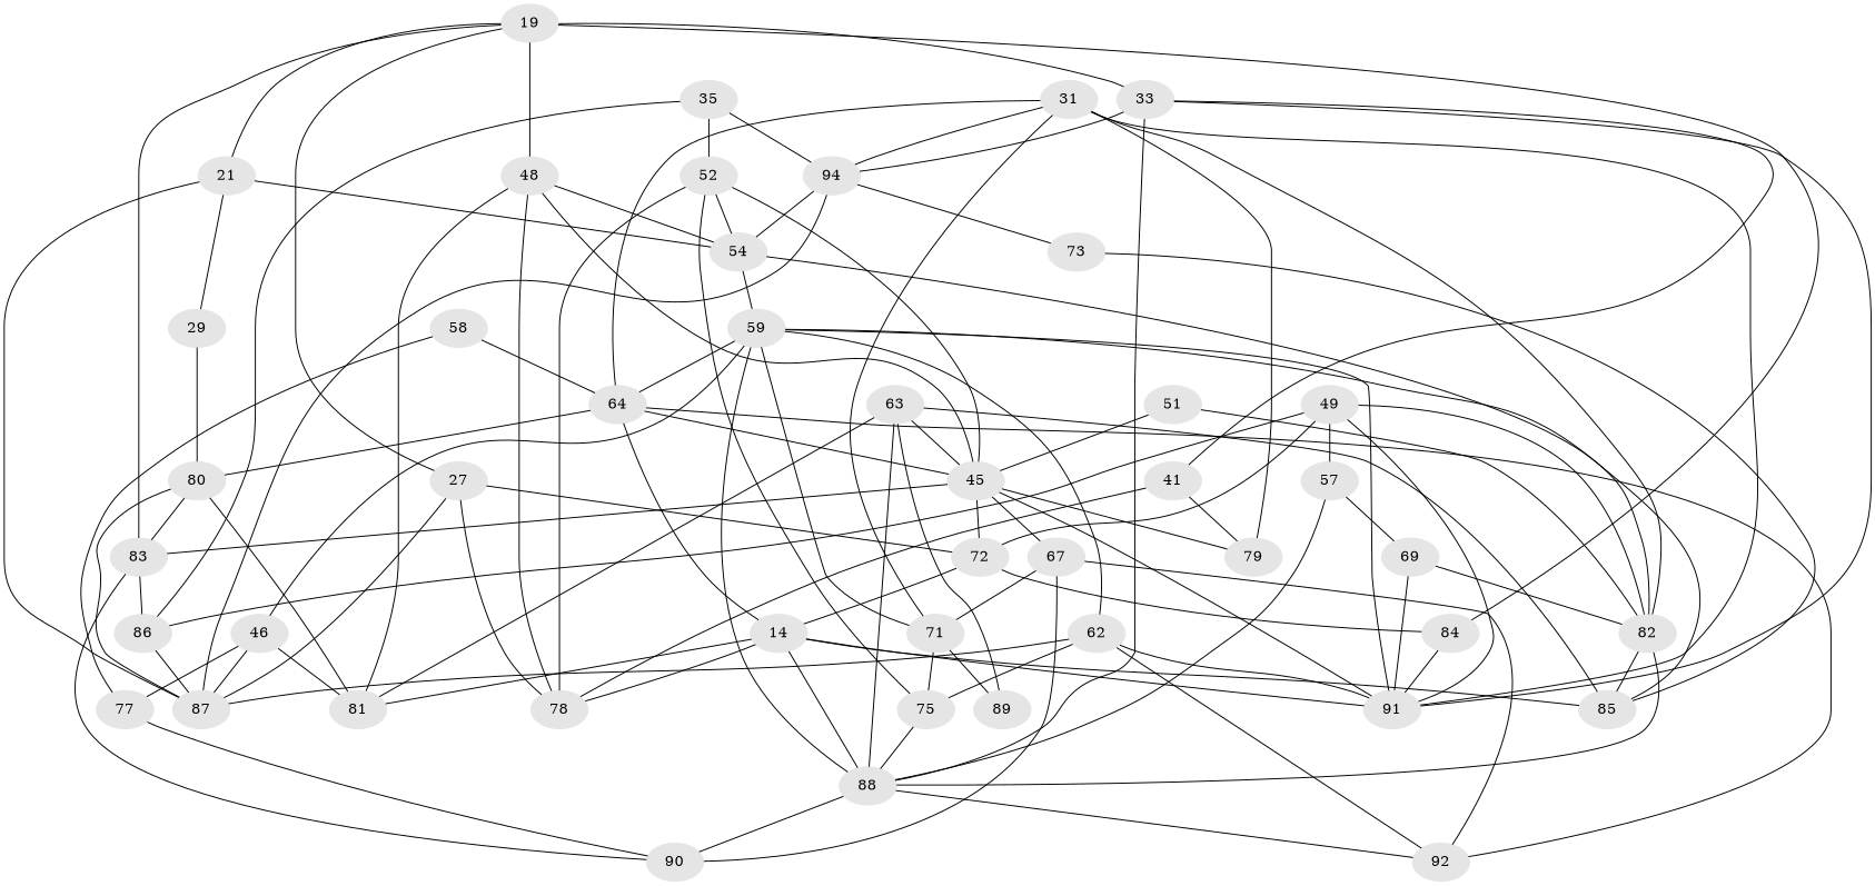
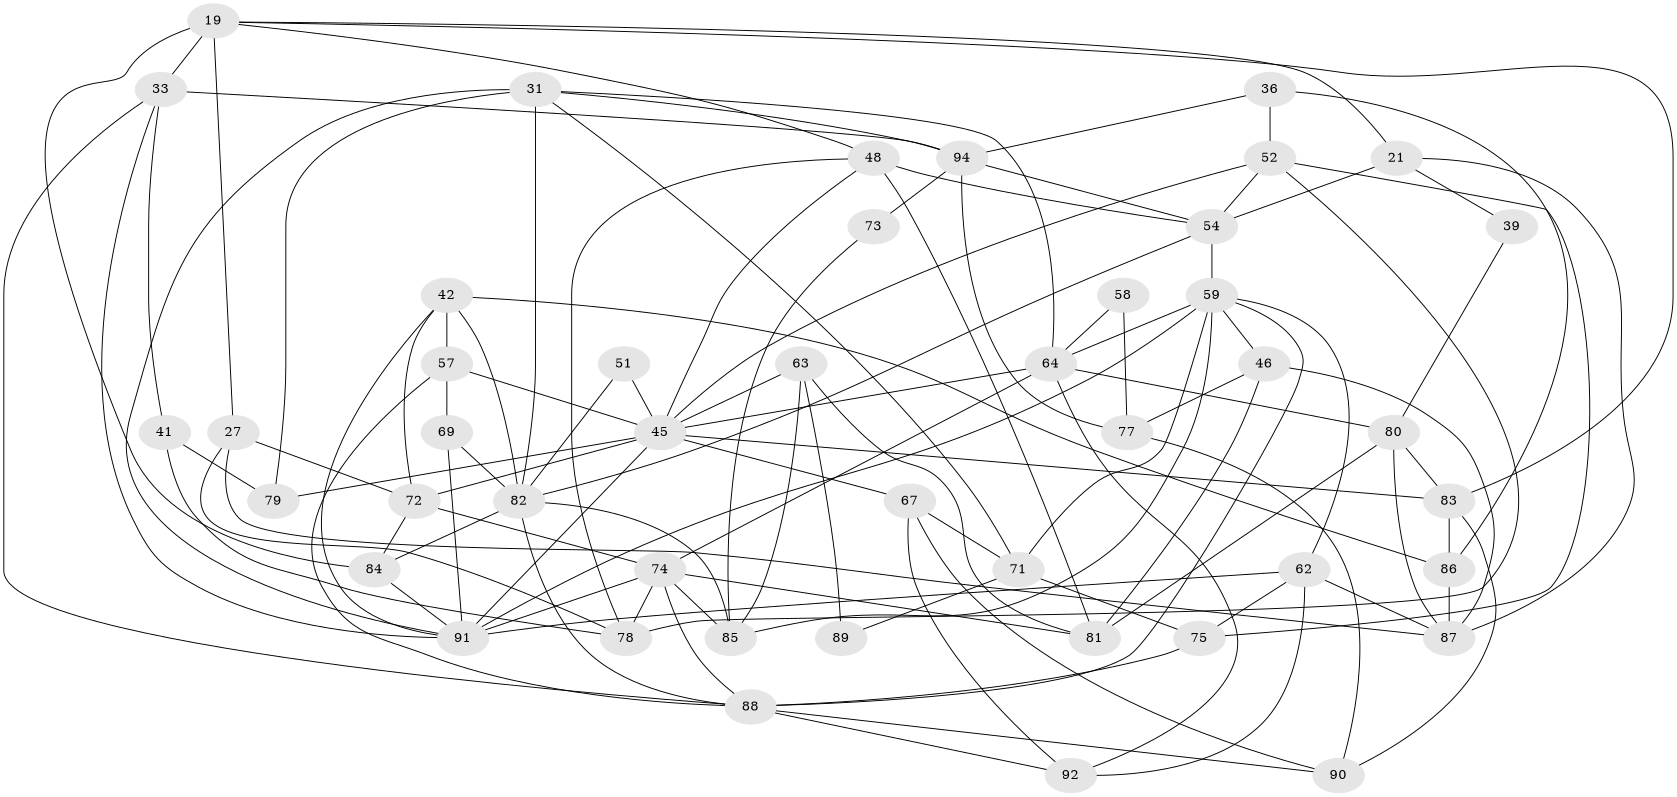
  graph {
    node [color=gray90 style=filled]
    19 [super="+16"]
    21
    27
    33 [super="+8"]
    48 [super="+37"]
    83 [super="+3"]
    84
-   29
+   29 [label=39]
    54 [super="+40+20"]
    87 [super="+53"]
    72
    78 [super="+46"]
    n13 [label=94 super="+14+11+34"]
    91 [super="+45+68"]
    41
    88 [super="+1+30+55"]
    n17 [label=45 super="+32+56"]
    81
    86
    90
    80 [super="+23"]
    82 [super="+70+24"]
    59 [super="+47+49"]
-   74 [super="+60+66" label=14]
+   74 [super="+60+66"]
    31 [super="+6"]
    64 [super="+39+50"]
    71
    79 [super="+61"]
    73 [super="+28"]
    92
    75
    89
    85
-   35
+   35 [label=36]
    52 [super="+25"]
    67
    n37 [label=46]
    77 [super="+17"]
-   42 [super="+5" label=49]
+   42 [super="+5"]
    57
    69
    51
    62
    58
    63
    19 -- 21
    19 -- 27
    19 -- 33 [weight=2]
    19 -- 48
    19 -- 83
    19 -- 84
    21 -- 29
    21 -- 54
    21 -- 87
    27 -- 87
    27 -- 72
    27 -- 78
    33 -- n13 [weight=2]
    33 -- 91
    33 -- 41
    33 -- 88
    48 -- 54
    48 -- 78
    48 -- n17
    48 -- 81
    83 -- 86
    83 -- 90
    84 -- 91
    29 -- 80
    54 -- 82
    54 -- 59 [weight=2]
    72 -- 84
    72 -- 74 [weight=2]
    n13 -- 54 [weight=2]
-   n13 -- 87 [weight=2]
+   n13 -- 77 [weight=2]
    n13 -- 73
    41 -- 78
    41 -- 79
    88 -- 90
    88 -- 92
    n17 -- 83
    n17 -- 72
    n17 -- 91 [weight=3]
    n17 -- 79
    n17 -- 67
    86 -- 87 [weight=2]
    80 -- 83
    80 -- 87
    80 -- 81 [weight=2]
+   82 -- 84
    82 -- 88
    82 -- 85 [weight=2]
    59 -- 91
    59 -- 88 [weight=2]
    59 -- 64
    59 -- 71
    59 -- 85
    59 -- n37
    59 -- 62
    74 -- 78 [weight=2]
    74 -- 91 [weight=2]
    74 -- 88 [weight=2]
    74 -- 81
    74 -- 85 [weight=2]
    31 -- n13
    31 -- 91
    31 -- 82 [weight=2]
    31 -- 64 [weight=2]
    31 -- 71
    31 -- 79 [weight=2]
    64 -- n17
    64 -- 80
    64 -- 74 [weight=2]
    64 -- 92
    71 -- 75
    71 -- 89
    73 -- 85
    75 -- 88
    35 -- n13
    35 -- 86
    35 -- 52
    52 -- 54 [weight=2]
    52 -- 78 [weight=2]
    52 -- n17
    52 -- 75
    67 -- 90
    67 -- 71
    67 -- 92
    n37 -- 87
    n37 -- 81
    n37 -- 77 [weight=2]
    77 -- 90
    42 -- 72
    42 -- 91
    42 -- 86
    42 -- 82
    42 -- 57
    57 -- 88
+   57 -- n17
    57 -- 69
    69 -- 91
    69 -- 82
    51 -- n17
    51 -- 82
    62 -- 87
    62 -- 91
    62 -- 92
    62 -- 75
    58 -- 64
    58 -- 77
-   63 -- 88
    63 -- n17
    63 -- 81
    63 -- 89
    63 -- 85
  }
